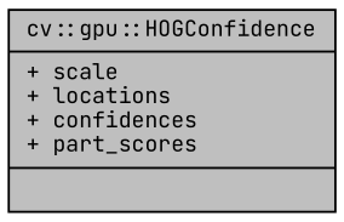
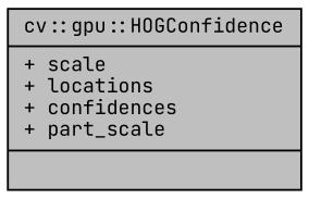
  digraph {
    fontname="JetBrains Mono"
-   n1 [color=black fillcolor=grey75 fontcolor=black fontname="JetBrains Mono" fontsize=10 height=0.2 label="{cv::gpu::HOGConfidence\n|+ scale\l+ locations\l+ confidences\l+ part_scores\l|}" shape=record style=filled width=0.4]
+   n1 [color=black fillcolor=grey75 fontcolor=black fontname="JetBrains Mono" fontsize=10 height=0.2 label="{cv::gpu::HOGConfidence\n|+ scale\l+ locations\l+ confidences\l+ part_scale\l|}" shape=record style=filled width=0.4]
  }
